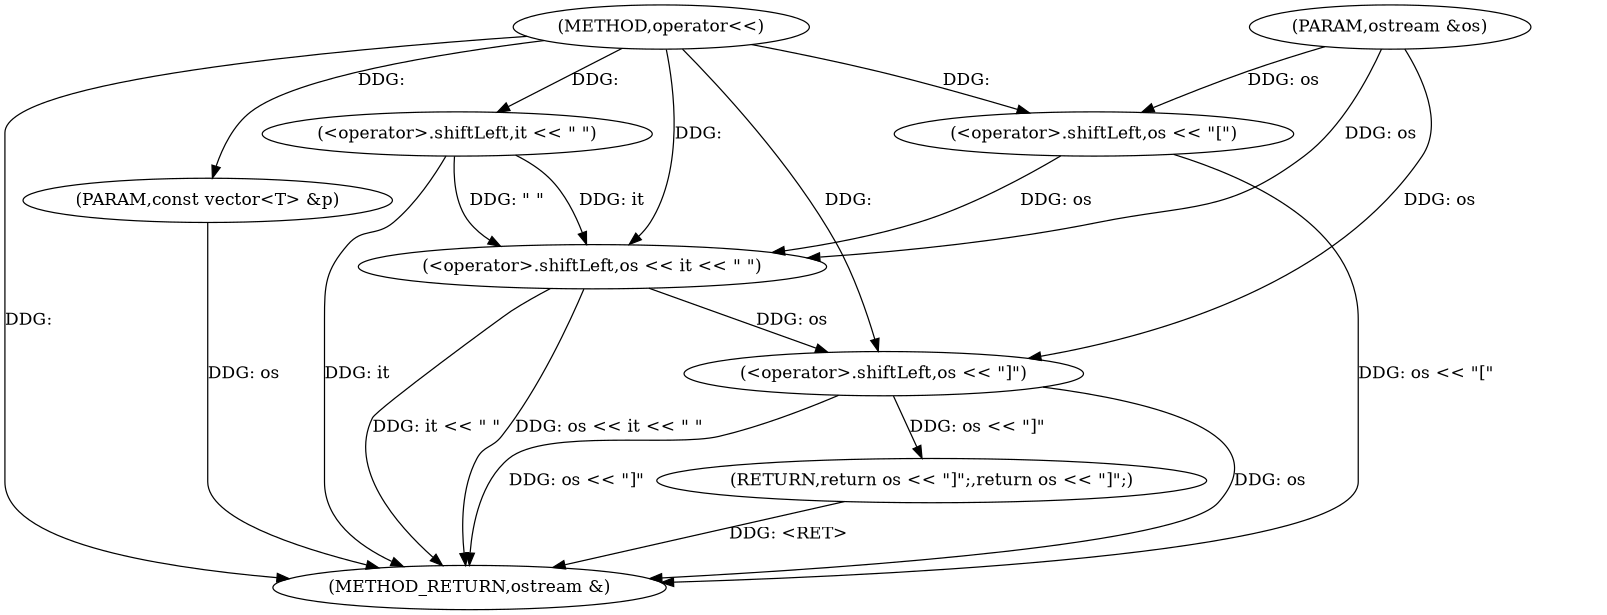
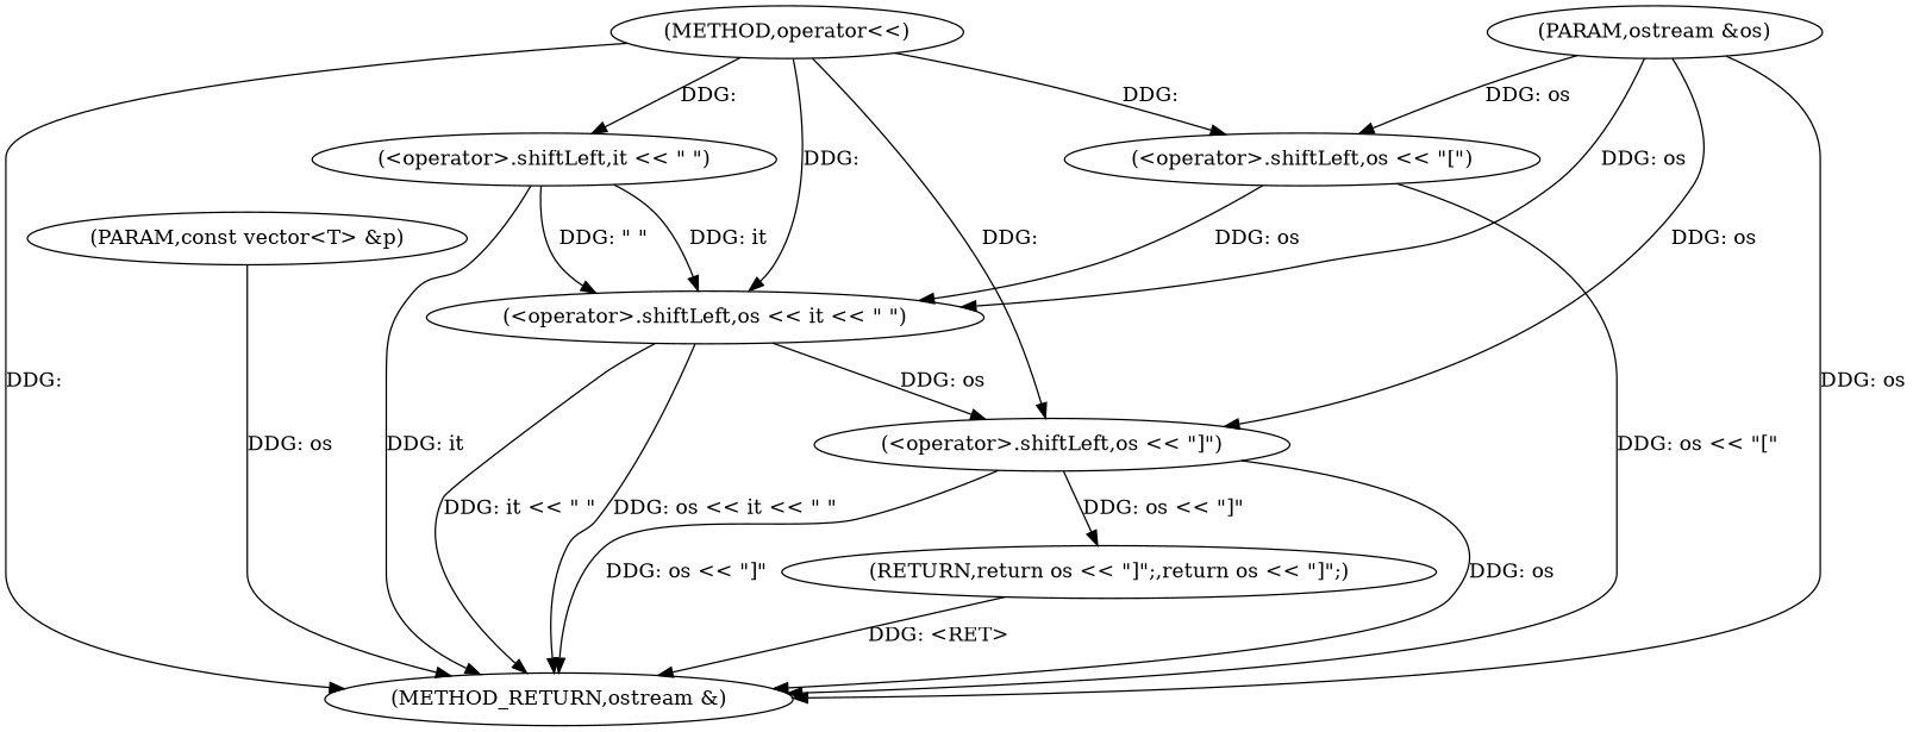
  digraph {
    n1 [label="(METHOD,operator<<)"]
    n2 [label="(PARAM,const vector<T> &p)"]
    n3 [label="(<operator>.shiftLeft,os << \"[\")"]
    n4 [label="(<operator>.shiftLeft,os << it << \" \")"]
    n5 [label="(<operator>.shiftLeft,os << \"]\")"]
    n6 [label="(<operator>.shiftLeft,it << \" \")"]
    n7 [label="(METHOD_RETURN,ostream &)"]
    n8 [label="(PARAM,ostream &os)"]
    n9 [label="(RETURN,return os << \"]\";,return os << \"]\";)"]
-   n1 -> n2 [label="DDG: "]
    n1 -> n3 [label="DDG: "]
    n1 -> n4 [label="DDG: "]
    n1 -> n5 [label="DDG: "]
    n1 -> n6 [label="DDG: "]
    n1 -> n7 [label="DDG: "]
    n2 -> n7 [label="DDG: os"]
    n3 -> n4 [label="DDG: os"]
    n3 -> n7 [label="DDG: os << \"[\""]
    n4 -> n5 [label="DDG: os"]
    n4 -> n7 [label="DDG: it << \" \""]
    n4 -> n7 [label="DDG: os << it << \" \""]
    n5 -> n7 [label="DDG: os"]
    n5 -> n7 [label="DDG: os << \"]\""]
    n5 -> n9 [label="DDG: os << \"]\""]
    n6 -> n4 [label="DDG: it"]
    n6 -> n4 [label="DDG: \" \""]
    n6 -> n7 [label="DDG: it"]
    n8 -> n3 [label="DDG: os"]
    n8 -> n4 [label="DDG: os"]
    n8 -> n5 [label="DDG: os"]
+   n8 -> n7 [label="DDG: os"]
    n9 -> n7 [label="DDG: <RET>"]
  }
